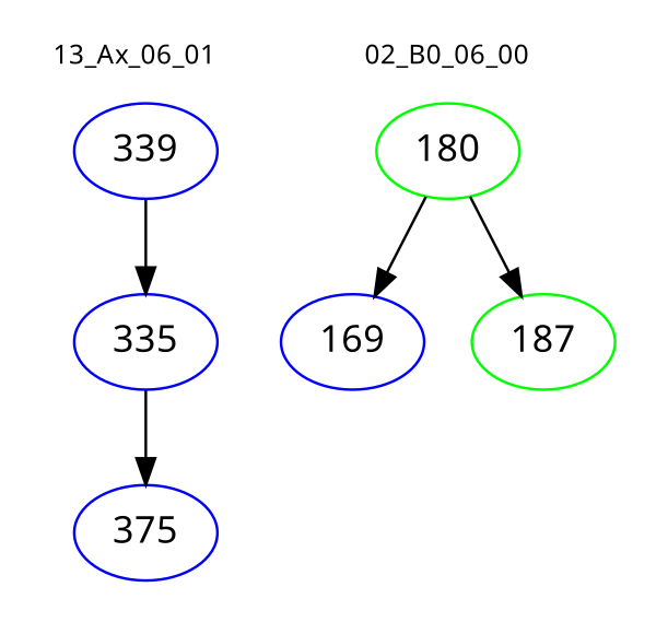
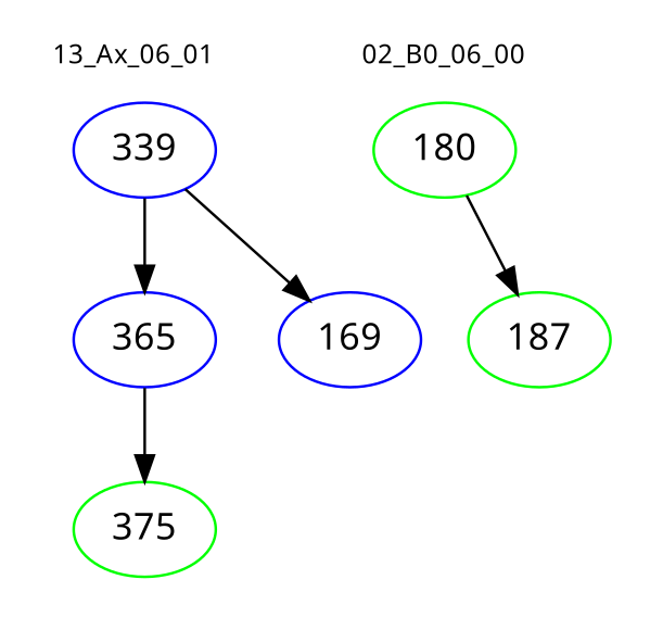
  digraph {
    fontname="Noto Sans"
    node [color=blue fontname="Noto Sans"]
    edge [color=black fontname="Noto Sans"]
-   n1 [label=335]
+   n1 [label=365]
    n2 [label=339]
-   n3 [label=375]
+   n3 [color=green label=375]
    n4 [color=green label=180]
    n5 [label=169]
    n6 [color=green label=187]
    subgraph cluster_1 {
      color=white
      fontsize=10
      label="13_Ax_06_01"
      n1
      n2
      n3
    }
    subgraph cluster_2 {
      color=white
      fontsize=10
      label="02_B0_06_00"
      n4
      n5
      n6
    }
    n1 -> n3
    n2 -> n1
-   n4 -> n5
+   n2 -> n5
    n4 -> n6
  }
